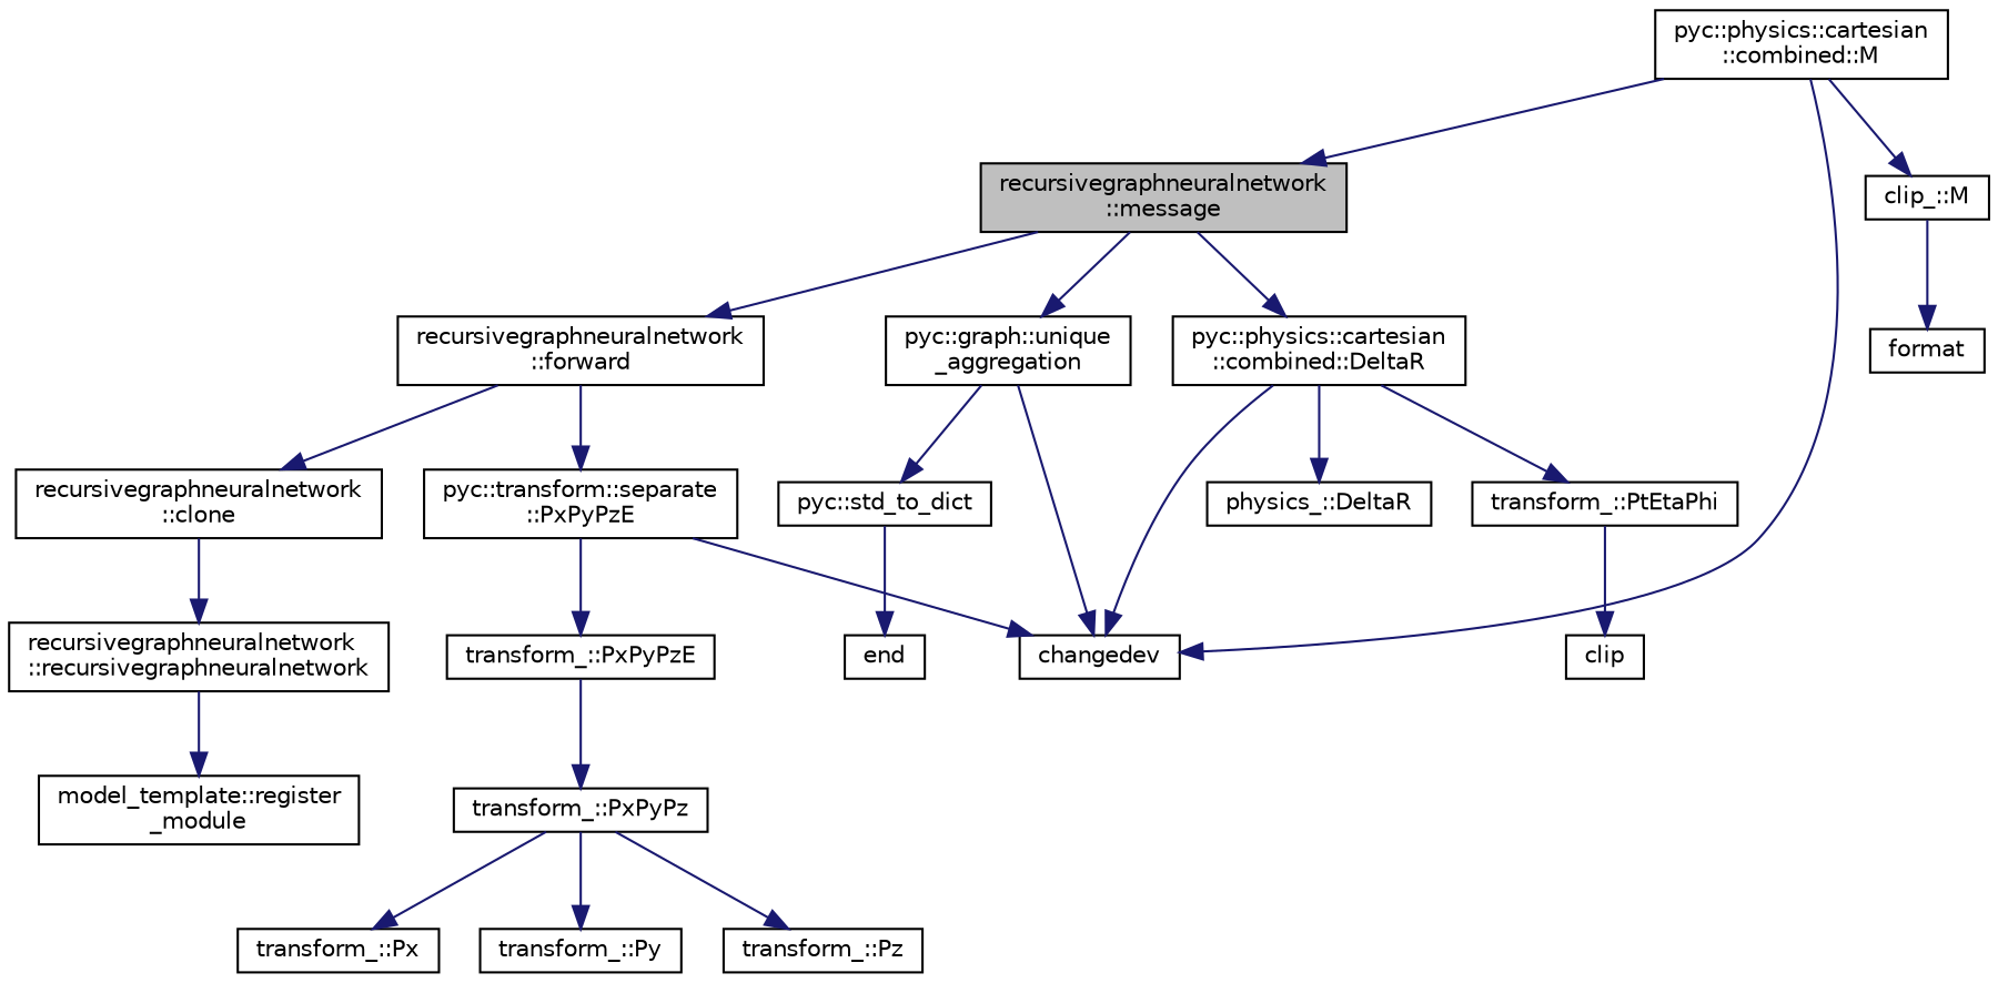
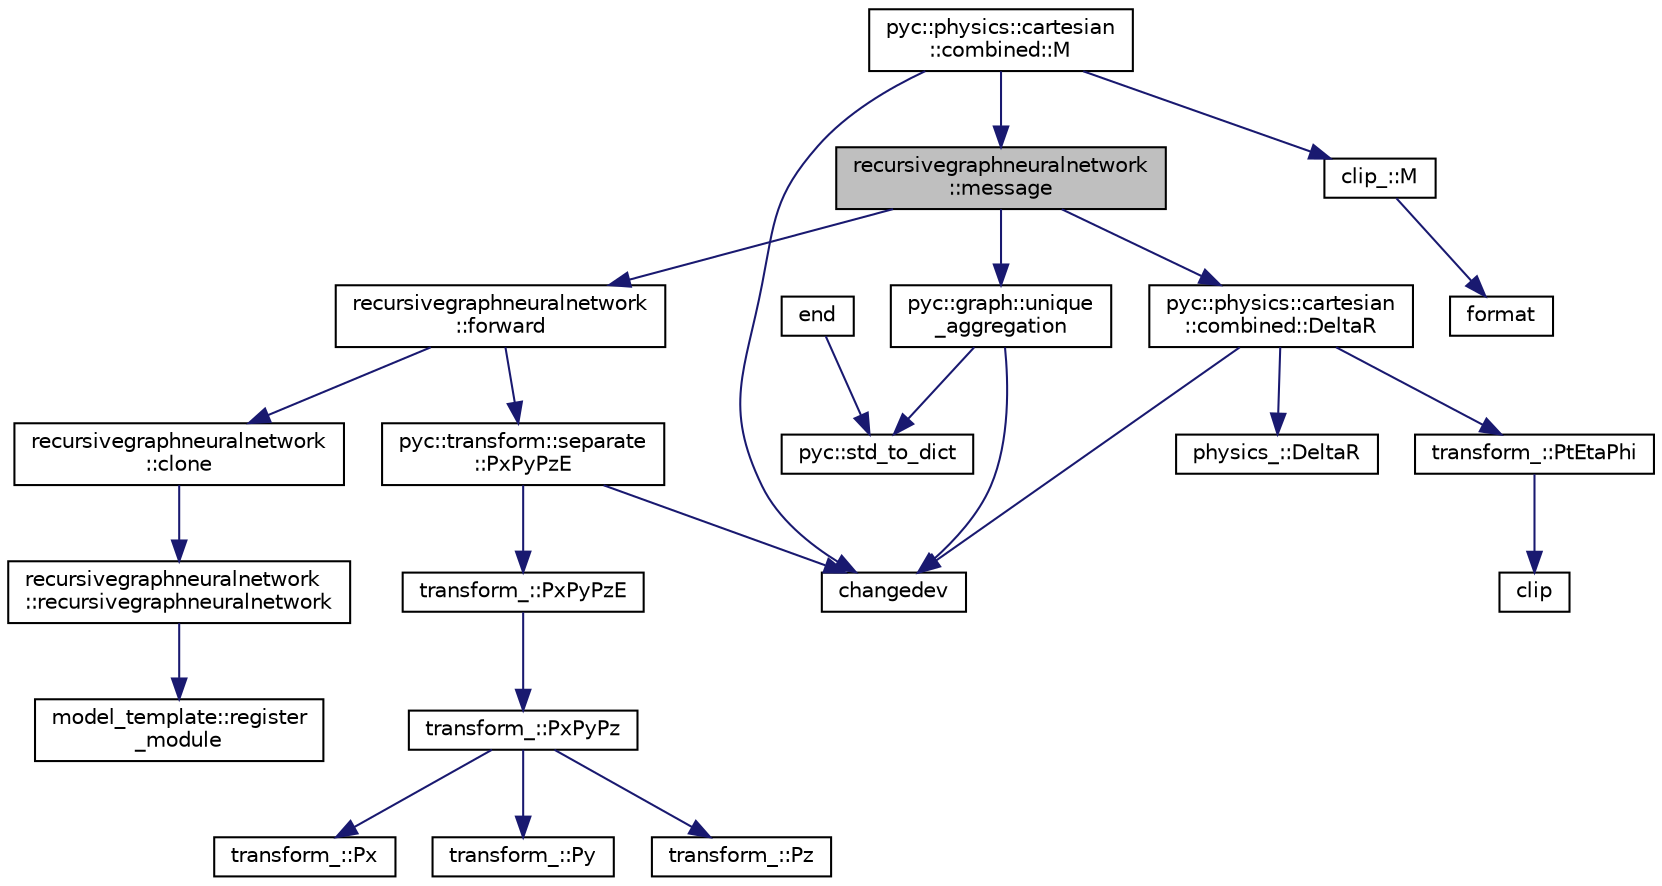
  digraph {
    rankdir=TB
    node [color=black fillcolor=white fontname=Helvetica fontsize=10 shape=record style=filled]
    edge [color=midnightblue fontname=Helvetica fontsize=10 labelfontname=Helvetica labelfontsize=10 style=solid]
    n1 [fillcolor=grey75 fontcolor=black height=0.2 label="recursivegraphneuralnetwork\l::message" width=0.4]
    n2 [height=0.2 label="pyc::physics::cartesian\l::combined::DeltaR" width=0.4]
    n3 [height=0.2 label="recursivegraphneuralnetwork\l::forward" width=0.4]
    n4 [height=0.2 label="pyc::graph::unique\l_aggregation" width=0.4]
    n5 [height=0.2 label=changedev width=0.4]
    n6 [height=0.2 label="physics_::DeltaR" width=0.4]
    n7 [height=0.2 label="transform_::PtEtaPhi" width=0.4]
    n8 [height=0.2 label="recursivegraphneuralnetwork\l::clone" width=0.4]
    n9 [height=0.2 label="pyc::transform::separate\l::PxPyPzE" width=0.4]
    n10 [height=0.2 label="pyc::physics::cartesian\l::combined::M" width=0.4]
    n11 [height=0.2 label="clip_::M" width=0.4]
    n12 [height=0.2 label="pyc::std_to_dict" width=0.4]
    n13 [height=0.2 label=clip width=0.4]
    n14 [height=0.2 label="recursivegraphneuralnetwork\l::recursivegraphneuralnetwork" width=0.4]
    n15 [height=0.2 label="transform_::PxPyPzE" width=0.4]
    n16 [height=0.2 label="model_template::register\l_module" width=0.4]
    n17 [height=0.2 label="transform_::PxPyPz" width=0.4]
    n18 [height=0.2 label="transform_::Px" width=0.4]
    n19 [height=0.2 label="transform_::Py" width=0.4]
    n20 [height=0.2 label="transform_::Pz" width=0.4]
    n21 [height=0.2 label=format width=0.4]
    n22 [height=0.2 label=end width=0.4]
    n1 -> n2
    n1 -> n3
    n1 -> n4
    n2 -> n5
    n2 -> n6
    n2 -> n7
    n3 -> n8
    n3 -> n9
    n4 -> n5
    n4 -> n12
    n7 -> n13
    n8 -> n14
    n9 -> n5
    n9 -> n15
    n10 -> n1
    n10 -> n5
    n10 -> n11
    n11 -> n21
-   n12 -> n22
+   n22 -> n12
    n14 -> n16
    n15 -> n17
    n17 -> n18
    n17 -> n19
    n17 -> n20
  }
